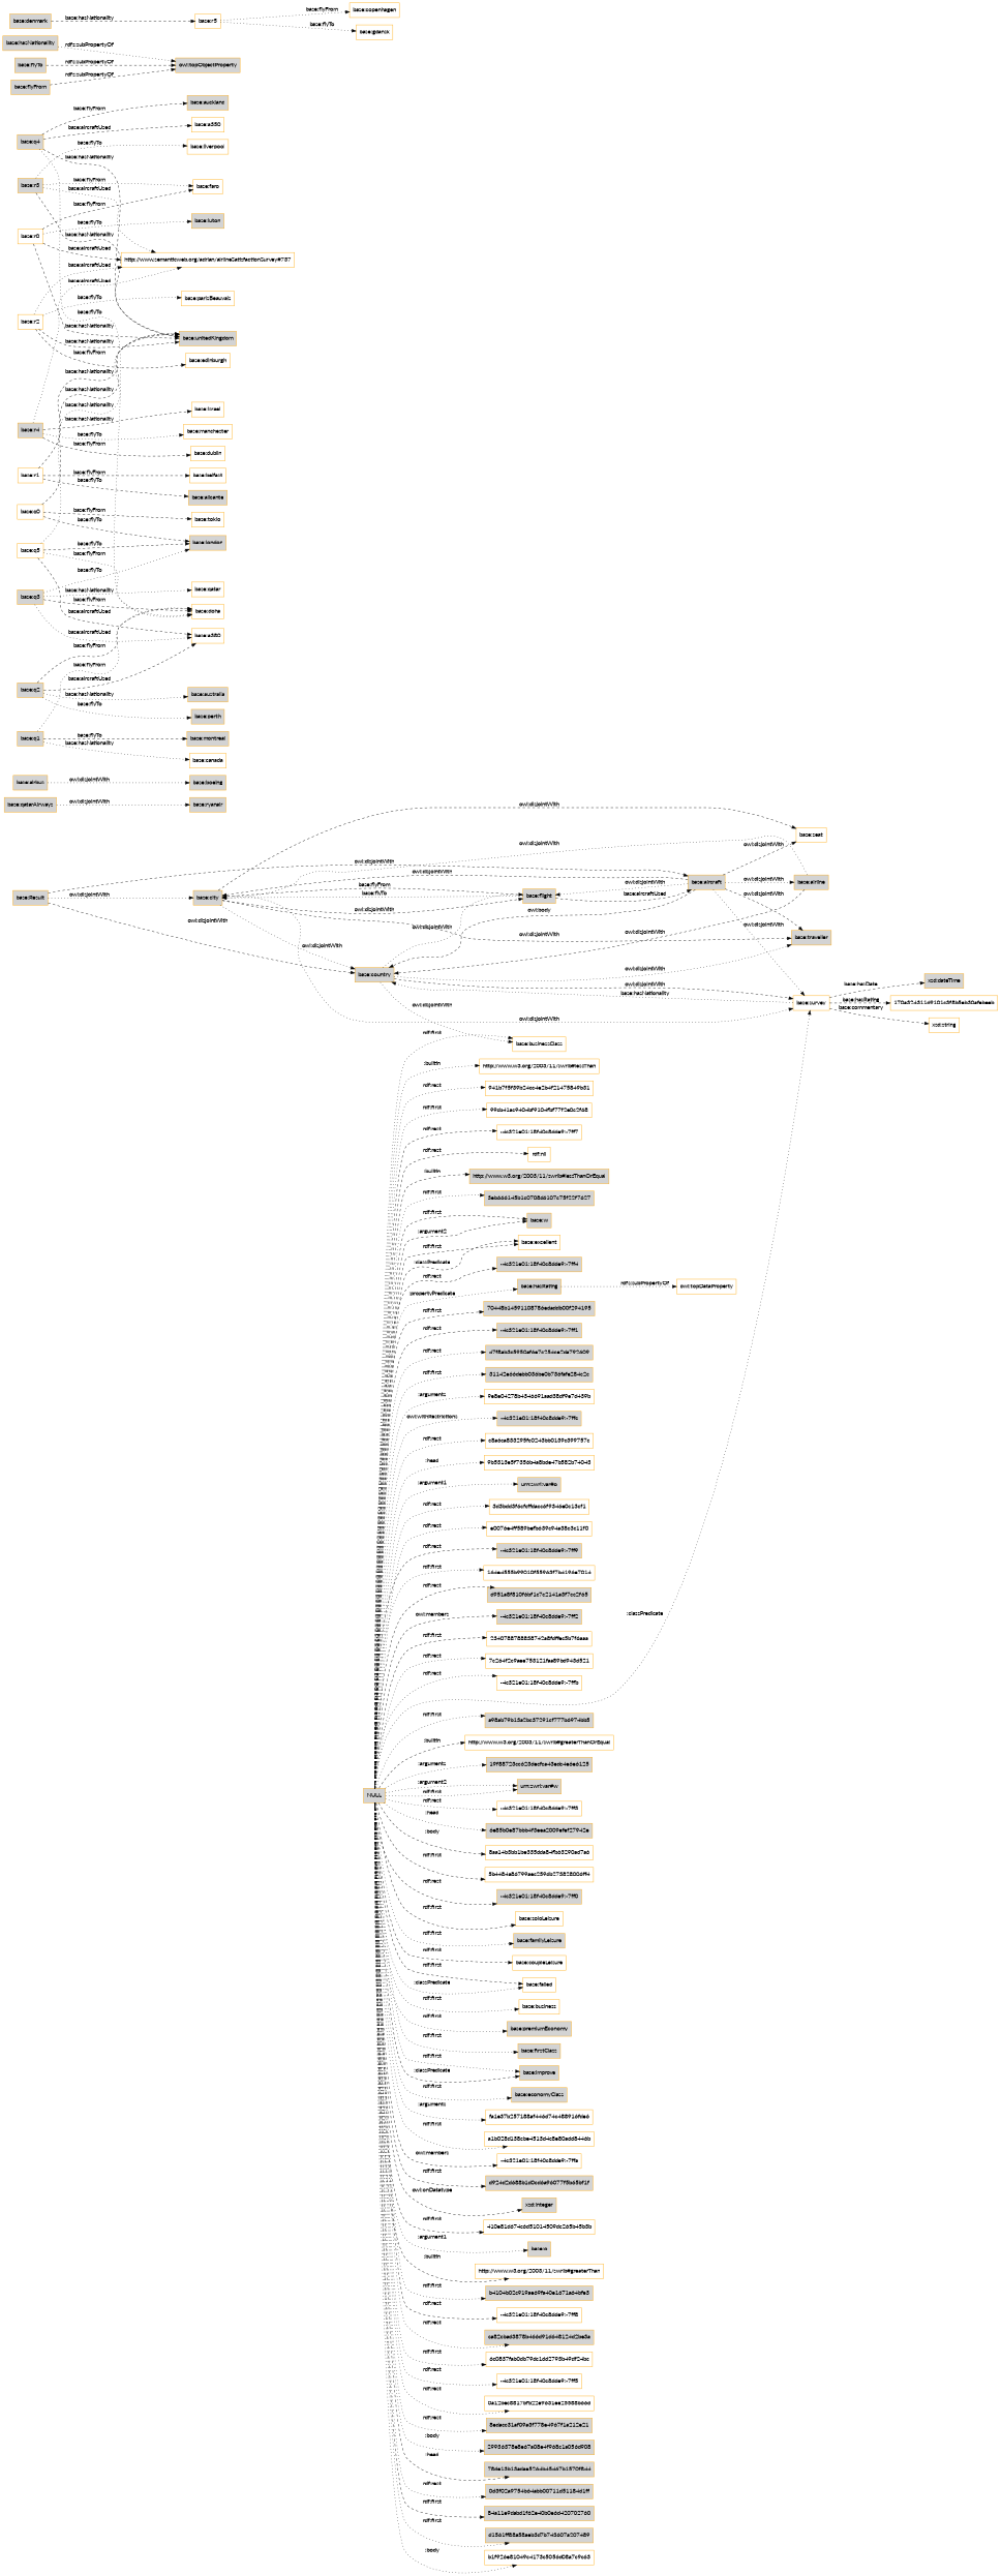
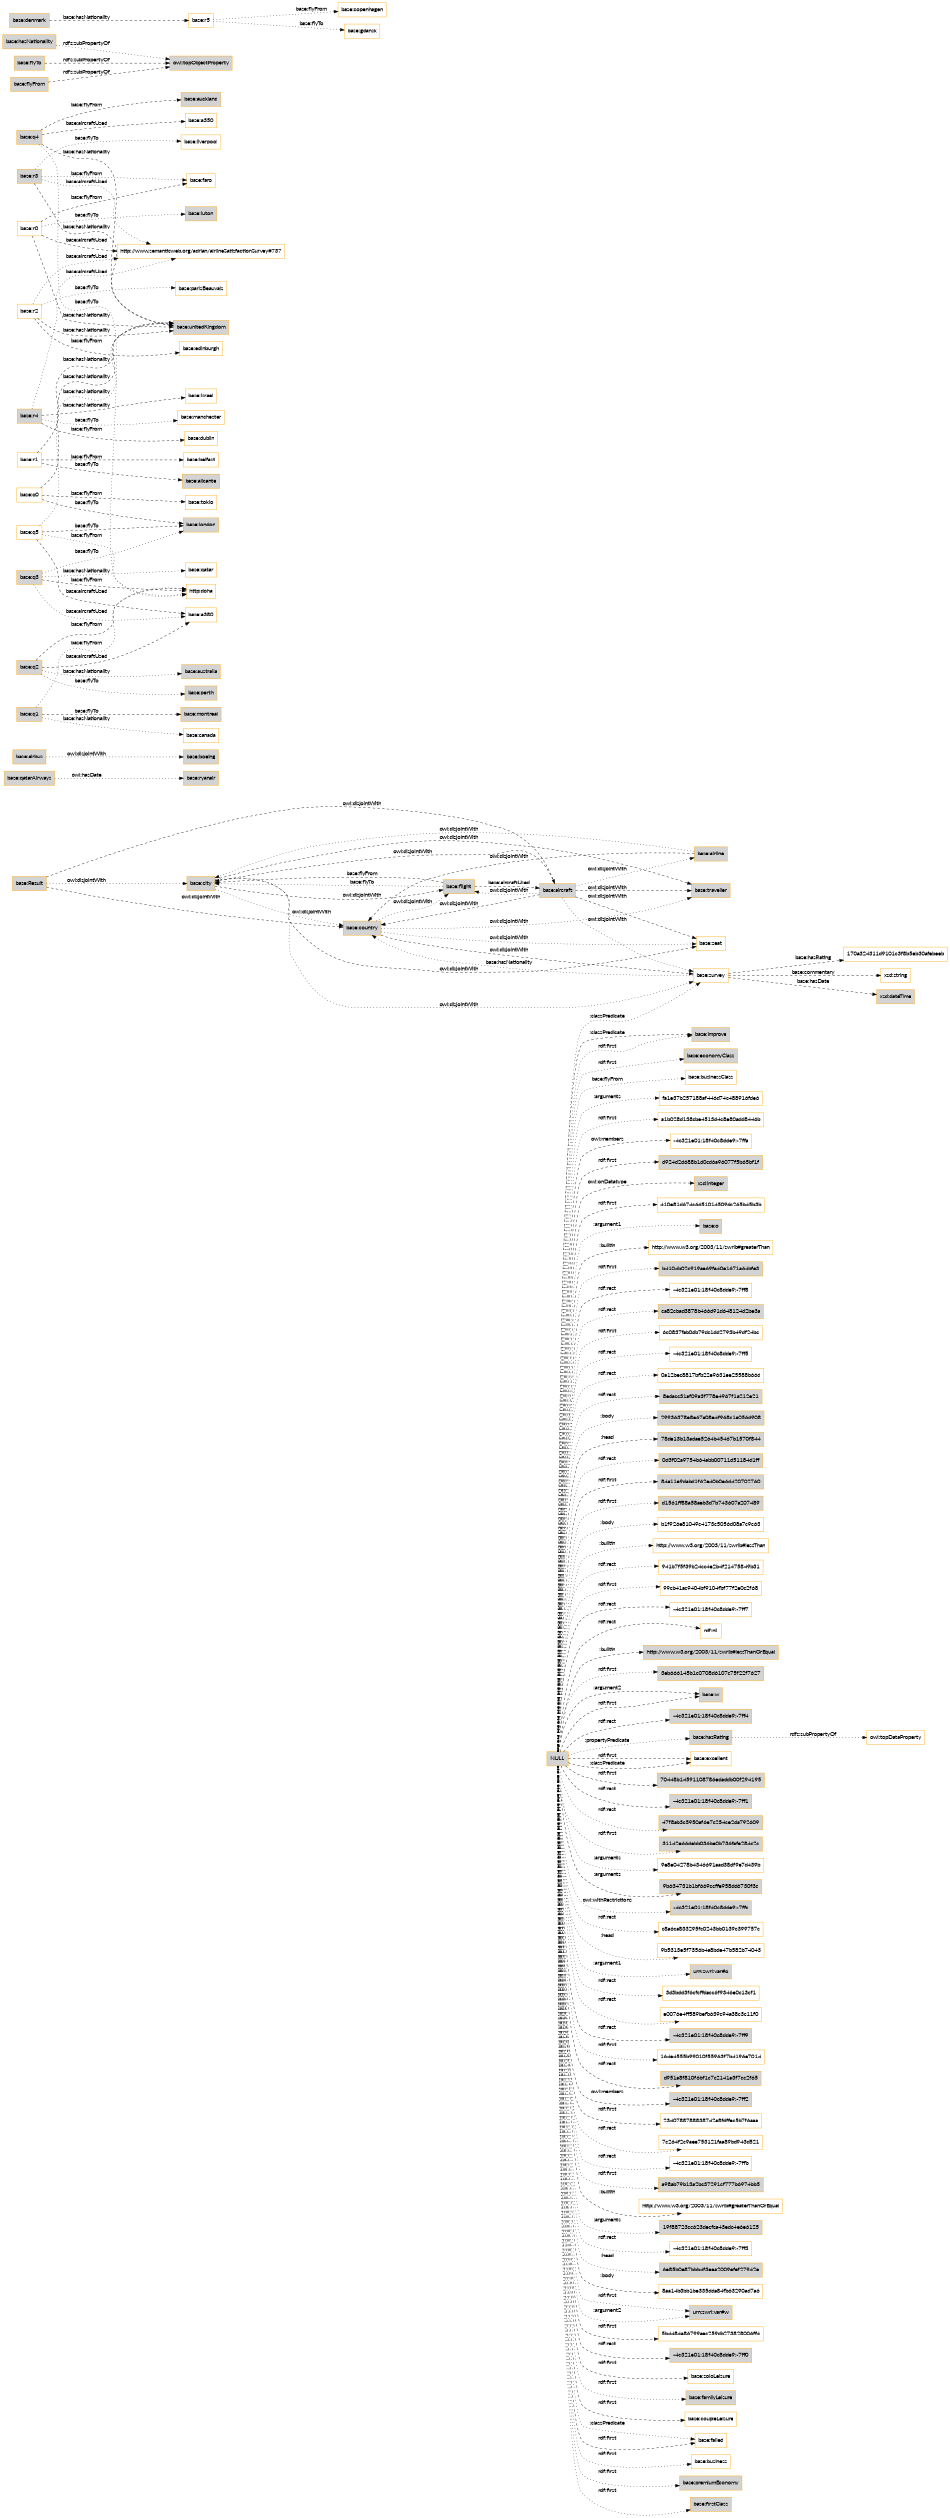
  digraph {
    fontname=Lato
    rankdir=LR
    node [color=orange fillcolor=lightgrey fontname=Lato shape=rectangle style=filled]
    edge [fontname=Lato style=dotted]
    "base:Result"
    "base:city"
    "base:aircraft"
    "base:country"
    "base:survey" [fillcolor=white]
    "base:flight"
    "base:seat" [fillcolor=white]
    "base:traveller"
    "base:airline"
    "base:qatarAirways"
    "base:ryanair"
    "xsd:dateTime"
    "170a324311d9101c3f8b5eb30afebeeb" [fillcolor=white]
    "xsd:string" [fillcolor=white]
    "base:airbus"
    "base:boeing"
    NULL
    "base:soloLeisure" [fillcolor=white]
    "base:familyLeisure"
    "base:coupleLeisure" [fillcolor=white]
    "base:failed" [fillcolor=white]
    "base:business" [fillcolor=white]
    "base:premiumEconomy"
    "base:firstClass"
    "base:excellent" [fillcolor=white]
    "base:improve"
    "base:economyClass"
    "base:businessClass" [fillcolor=white]
    fa1e37b257188af446d74c488916fde6 [fillcolor=white]
    a1b028d138cbe4513d4c8e80add8446b [fillcolor=white]
    "-4c321e01:18f40c8dde9:-7ffa" [fillcolor=white]
    d924d2d688b1d0cd6a96077f5b65bf1f
    "xsd:integer"
    "410e81d674c6d51014509dc265b45b3b" [fillcolor=white]
    "base:o"
    "http://www.w3.org/2003/11/swrlb#greaterThan" [fillcolor=white]
    b4104b02c919ae69fa40e1671a64bfe3
    "-4c321e01:18f40c8dde9:-7ff8" [fillcolor=white]
    ca82cbad3878b466d91d648124d2be3a
    "6c0837fab0db79dc1dd2793b49df24bc" [fillcolor=white]
    "-4c321e01:18f40c8dde9:-7ff5" [fillcolor=white]
    "0a12bec8817bfb22e9631ee25588b66d" [fillcolor=white]
    "8edacc31af09a3f778e4967f1a212e21"
    "29936378e8e67a08e4f968c1a056d908"
    "78de13b13adae5264b45467b1570f844"
    "0d3f02a9754b64abb00711d51184d1ff"
    "84a11e9dabd1f62e40b0e6d420702760"
    d1561ff88a58aeb3d7b743607a207489
    b1f926e81049c4173c5056d08a7c9c63 [fillcolor=white]
    "urn:swrl:var#w"
    "http://www.w3.org/2003/11/swrlb#lessThan" [fillcolor=white]
    "941b7f5f39b24cc4e2b4f21475849b31" [fillcolor=white]
    "99cb41ac9404bf9104fbf77f2e0c2f68" [fillcolor=white]
    "-4c321e01:18f40c8dde9:-7ff7" [fillcolor=white]
    "rdf:nil" [fillcolor=white]
    "http://www.w3.org/2003/11/swrlb#lessThanOrEqual"
    "3eb666145b1c0708d6107c75f22f7627"
    "base:w"
    "-4c321e01:18f40c8dde9:-7ff4"
    "base:hasRating"
    "70448b14591108786edaddb00f294195"
    "-4c321e01:18f40c8dde9:-7ff1"
    "47f8ab3c5950af6e7c254ce2da792609"
    "31142e66debb036be0b736fafe284c2c"
    "9e8e04278b4346691aad38df9e7d439b" [fillcolor=white]
+   "9b634731b1bf669ccffe958dd6730f3d"
    "-4c321e01:18f40c8dde9:-7ffc"
    c8a6ca833295fc0243bb0139c399757c [fillcolor=white]
    "9b5313e5f7356b4a8bde47b582b74043" [fillcolor=white]
    "urn:swrl:var#o"
    "3d3bdd3f6cfcffdacc6f9346e0c13cf1" [fillcolor=white]
    e0076e4ff589befb639c94a38c3c11f0 [fillcolor=white]
    "-4c321e01:18f40c8dde9:-7ff9"
    "164e4555b99010f55963f7b4196e7014" [fillcolor=white]
    n75 [label=d951a8f810f6bf1c7c2141a3f7cc2f65]
    "-4c321e01:18f40c8dde9:-7ff2"
    "2340788788838742a8fdffec5b7f6aaa" [fillcolor=white]
    "7c264f2c9aee753121faa89bd943d521" [fillcolor=white]
    "-4c321e01:18f40c8dde9:-7ffb" [fillcolor=white]
    a98ab79b13a2bc37291cf777b6974bb5
    "http://www.w3.org/2003/11/swrlb#greaterThanOrEqual" [fillcolor=white]
    "19f88723cc623decfca43edc4e6e6125"
    "-4c321e01:18f40c8dde9:-7ff3" [fillcolor=white]
    "6e85b0e87bbb4f3eea2009efef27942e"
    "8aa14b3bb1be335dda84fb63290ad7a6" [fillcolor=white]
    "5b4484a86799aec259db273828006ff4" [fillcolor=white]
    "-4c321e01:18f40c8dde9:-7ff0"
    "owl:topDataProperty" [fillcolor=white]
-   "base:doha" [fillcolor=white]
+   "base:doha" [fillcolor=white label="http:doha"]
    "base:q4"
    "base:auckland"
    "base:a350" [fillcolor=white]
    "base:unitedKingdom"
    "base:r3"
    "base:liverpool" [fillcolor=white]
    "http://www.semanticweb.org/adrian/airlineSatisfactionSurvey#737" [fillcolor=white]
    "base:faro" [fillcolor=white]
    "base:q3"
    "base:a380" [fillcolor=white]
    "base:qatar" [fillcolor=white]
    "base:london"
    "base:hasNationality"
    "owl:topObjectProperty"
    "base:r2" [fillcolor=white]
    "base:edinburgh" [fillcolor=white]
    "base:parisBeauvais" [fillcolor=white]
    "base:q2"
    "base:australia"
    "base:perth"
    "base:r1" [fillcolor=white]
    "base:belfast" [fillcolor=white]
    "base:alicante"
    "base:q1"
    "base:canada" [fillcolor=white]
    "base:montreal"
    "base:r0" [fillcolor=white]
    "base:luton"
    "base:flyTo"
    "base:q0" [fillcolor=white]
    "base:tokio" [fillcolor=white]
    "base:r5" [fillcolor=white]
    "base:copenhagen" [fillcolor=white]
    "base:gdansk" [fillcolor=white]
    "base:denmark"
    "base:flyFrom"
    "base:q5" [fillcolor=white]
    "base:r4"
    "base:israel" [fillcolor=white]
    "base:manchester" [fillcolor=white]
    "base:dublin" [fillcolor=white]
    "base:Result" -> "base:city" [label="owl:disjointWith"]
    "base:Result" -> "base:aircraft" [label="owl:disjointWith" style=dashed]
    "base:Result" -> "base:country" [label="owl:disjointWith" style=dashed]
    "base:city" -> "base:country" [label="owl:disjointWith"]
    "base:city" -> "base:survey" [label="owl:disjointWith"]
    "base:city" -> "base:flight" [label="owl:disjointWith" style=dashed]
    "base:city" -> "base:seat" [label="owl:disjointWith" style=dashed]
    "base:city" -> "base:traveller" [label="owl:disjointWith" style=dashed]
    "base:aircraft" -> "base:city" [label="owl:disjointWith" style=dashed]
-   "base:aircraft" -> "base:country" [label="owl:body" style=dashed]
+   "base:aircraft" -> "base:country" [label="owl:disjointWith" style=dashed]
    "base:aircraft" -> "base:survey" [label="owl:disjointWith"]
    "base:aircraft" -> "base:flight" [label="owl:disjointWith"]
    "base:aircraft" -> "base:seat" [label="owl:disjointWith" style=dashed]
    "base:aircraft" -> "base:traveller" [label="owl:disjointWith" style=dashed]
    "base:aircraft" -> "base:airline" [label="owl:disjointWith"]
    "base:country" -> "base:survey" [label="owl:disjointWith" style=dashed]
    "base:country" -> "base:flight" [label="owl:disjointWith"]
-   "base:country" -> "base:businessClass" [label="owl:disjointWith"]
+   "base:country" -> "base:seat" [label="owl:disjointWith"]
    "base:country" -> "base:traveller" [label="owl:disjointWith"]
    "base:survey" -> "base:country" [label="base:hasNationality"]
    "base:survey" -> "xsd:dateTime" [label="base:hasDate" style=dashed]
    "base:survey" -> "170a324311d9101c3f8b5eb30afebeeb" [label="base:hasRating" style=dashed]
    "base:survey" -> "xsd:string" [label="base:commentary" style=dashed]
    "base:flight" -> "base:city" [label="base:flyTo"]
    "base:flight" -> "base:city" [label="base:flyFrom" style=dashed]
    "base:flight" -> "base:aircraft" [label="base:aircraftUsed" style=dashed]
    "base:airline" -> "base:city" [label="owl:disjointWith"]
    "base:airline" -> "base:country" [label="owl:disjointWith" style=dashed]
-   "base:qatarAirways" -> "base:ryanair" [label="owl:disjointWith"]
+   "base:qatarAirways" -> "base:ryanair" [label="owl:hasDate"]
    "base:airbus" -> "base:boeing" [label="owl:disjointWith"]
    NULL -> "base:survey" [label=":classPredicate"]
    NULL -> "base:soloLeisure" [label="rdf:first" style=dashed]
    NULL -> "base:familyLeisure" [label="rdf:first"]
    NULL -> "base:coupleLeisure" [label="rdf:first" style=dashed]
    NULL -> "base:failed" [label="rdf:first" style=dashed]
    NULL -> "base:failed" [label=":classPredicate"]
    NULL -> "base:business" [label="rdf:first"]
    NULL -> "base:premiumEconomy" [label="rdf:first"]
    NULL -> "base:firstClass" [label="rdf:first"]
    NULL -> "base:excellent" [label="rdf:first" style=dashed]
    NULL -> "base:excellent" [label=":classPredicate" style=dashed]
    NULL -> "base:improve" [label="rdf:first"]
    NULL -> "base:improve" [label=":classPredicate" style=dashed]
    NULL -> "base:economyClass" [label="rdf:first"]
-   NULL -> "base:businessClass" [label="rdf:first"]
+   NULL -> "base:businessClass" [label="base:flyFrom"]
    NULL -> fa1e37b257188af446d74c488916fde6 [label=":arguments"]
    NULL -> a1b028d138cbe4513d4c8e80add8446b [label="rdf:first"]
    NULL -> "-4c321e01:18f40c8dde9:-7ffa" [label="owl:members" style=dashed]
    NULL -> d924d2d688b1d0cd6a96077f5b65bf1f [label="rdf:first" style=dashed]
    NULL -> "xsd:integer" [label="owl:onDatatype" style=dashed]
    NULL -> "410e81d674c6d51014509dc265b45b3b" [label="rdf:first" style=dashed]
    NULL -> "base:o" [label=":argument1"]
    NULL -> "http://www.w3.org/2003/11/swrlb#greaterThan" [label=":builtin" style=dashed]
    NULL -> b4104b02c919ae69fa40e1671a64bfe3 [label="rdf:first"]
    NULL -> "-4c321e01:18f40c8dde9:-7ff8" [label="rdf:rest" style=dashed]
    NULL -> ca82cbad3878b466d91d648124d2be3a [label="rdf:rest"]
    NULL -> "6c0837fab0db79dc1dd2793b49df24bc" [label="rdf:first"]
    NULL -> "-4c321e01:18f40c8dde9:-7ff5" [label="rdf:rest"]
    NULL -> "0a12bec8817bfb22e9631ee25588b66d" [label="rdf:rest"]
    NULL -> "8edacc31af09a3f778e4967f1a212e21" [label="rdf:rest"]
    NULL -> "29936378e8e67a08e4f968c1a056d908" [label=":body"]
    NULL -> "78de13b13adae5264b45467b1570f844" [label=":head" style=dashed]
    NULL -> "0d3f02a9754b64abb00711d51184d1ff" [label="rdf:rest"]
    NULL -> "84a11e9dabd1f62e40b0e6d420702760" [label="rdf:first" style=dashed]
    NULL -> d1561ff88a58aeb3d7b743607a207489 [label="rdf:first"]
    NULL -> b1f926e81049c4173c5056d08a7c9c63 [label=":body"]
    NULL -> "urn:swrl:var#w" [label="rdf:first"]
    NULL -> "urn:swrl:var#w" [label=":argument2"]
    NULL -> "http://www.w3.org/2003/11/swrlb#lessThan" [label=":builtin"]
    NULL -> "941b7f5f39b24cc4e2b4f21475849b31" [label="rdf:rest"]
    NULL -> "99cb41ac9404bf9104fbf77f2e0c2f68" [label="rdf:first"]
    NULL -> "-4c321e01:18f40c8dde9:-7ff7" [label="rdf:rest" style=dashed]
    NULL -> "rdf:nil" [label="rdf:rest" style=dashed]
    NULL -> "http://www.w3.org/2003/11/swrlb#lessThanOrEqual" [label=":builtin" style=dashed]
    NULL -> "3eb666145b1c0708d6107c75f22f7627" [label="rdf:first"]
    NULL -> "base:w" [label="rdf:first" style=dashed]
    NULL -> "base:w" [label=":argument2" style=dashed]
    NULL -> "-4c321e01:18f40c8dde9:-7ff4" [label="rdf:rest" style=dashed]
    NULL -> "base:hasRating" [label=":propertyPredicate"]
    NULL -> "70448b14591108786edaddb00f294195" [label="rdf:first" style=dashed]
    NULL -> "-4c321e01:18f40c8dde9:-7ff1" [label="rdf:rest" style=dashed]
    NULL -> "47f8ab3c5950af6e7c254ce2da792609" [label="rdf:rest"]
    NULL -> "31142e66debb036be0b736fafe284c2c" [label="rdf:first"]
    NULL -> "9e8e04278b4346691aad38df9e7d439b" [label=":arguments"]
+   NULL -> "9b634731b1bf669ccffe958dd6730f3d" [label=":arguments" style=dashed]
    NULL -> "-4c321e01:18f40c8dde9:-7ffc" [label="owl:withRestrictions"]
    NULL -> c8a6ca833295fc0243bb0139c399757c [label="rdf:rest"]
    NULL -> "9b5313e5f7356b4a8bde47b582b74043" [label=":head"]
    NULL -> "urn:swrl:var#o" [label=":argument1"]
    NULL -> "3d3bdd3f6cfcffdacc6f9346e0c13cf1" [label="rdf:rest"]
    NULL -> e0076e4ff589befb639c94a38c3c11f0 [label="rdf:rest"]
    NULL -> "-4c321e01:18f40c8dde9:-7ff9" [label="rdf:rest" style=dashed]
    NULL -> "164e4555b99010f55963f7b4196e7014" [label="rdf:first"]
    NULL -> n75 [label="rdf:rest" style=dashed]
    NULL -> "-4c321e01:18f40c8dde9:-7ff2" [label="owl:members" style=dashed]
    NULL -> "2340788788838742a8fdffec5b7f6aaa" [label="rdf:first" style=dashed]
    NULL -> "7c264f2c9aee753121faa89bd943d521" [label="rdf:rest"]
    NULL -> "-4c321e01:18f40c8dde9:-7ffb" [label="rdf:rest"]
    NULL -> a98ab79b13a2bc37291cf777b6974bb5 [label="rdf:first"]
    NULL -> "http://www.w3.org/2003/11/swrlb#greaterThanOrEqual" [label=":builtin" style=dashed]
    NULL -> "19f88723cc623decfca43edc4e6e6125" [label=":arguments"]
    NULL -> "-4c321e01:18f40c8dde9:-7ff3" [label="rdf:rest"]
    NULL -> "6e85b0e87bbb4f3eea2009efef27942e" [label=":head"]
    NULL -> "8aa14b3bb1be335dda84fb63290ad7a6" [label=":body" style=dashed]
    NULL -> "5b4484a86799aec259db273828006ff4" [label="rdf:first" style=dashed]
    NULL -> "-4c321e01:18f40c8dde9:-7ff0" [label="rdf:rest" style=dashed]
    "base:hasRating" -> "owl:topDataProperty" [label="rdfs:subPropertyOf"]
    "base:q4" -> "base:doha" [label="base:flyTo"]
    "base:q4" -> "base:auckland" [label="base:flyFrom" style=dashed]
    "base:q4" -> "base:a350" [label="base:aircraftUsed" style=dashed]
    "base:q4" -> "base:unitedKingdom" [label="base:hasNationality" style=dashed]
    "base:r3" -> "base:unitedKingdom" [label="base:hasNationality" style=dashed]
    "base:r3" -> "base:liverpool" [label="base:flyTo"]
    "base:r3" -> "http://www.semanticweb.org/adrian/airlineSatisfactionSurvey#737" [label="base:aircraftUsed"]
    "base:r3" -> "base:faro" [label="base:flyFrom"]
    "base:q3" -> "base:doha" [label="base:flyFrom" style=dashed]
    "base:q3" -> "base:a380" [label="base:aircraftUsed"]
    "base:q3" -> "base:qatar" [label="base:hasNationality"]
    "base:q3" -> "base:london" [label="base:flyTo"]
    "base:hasNationality" -> "owl:topObjectProperty" [label="rdfs:subPropertyOf"]
    "base:r2" -> "base:unitedKingdom" [label="base:hasNationality" style=dashed]
    "base:r2" -> "http://www.semanticweb.org/adrian/airlineSatisfactionSurvey#737" [label="base:aircraftUsed"]
    "base:r2" -> "base:edinburgh" [label="base:flyFrom" style=dashed]
    "base:r2" -> "base:parisBeauvais" [label="base:flyTo"]
    "base:q2" -> "base:doha" [label="base:flyFrom" style=dashed]
    "base:q2" -> "base:a380" [label="base:aircraftUsed" style=dashed]
    "base:q2" -> "base:australia" [label="base:hasNationality"]
    "base:q2" -> "base:perth" [label="base:flyTo"]
    "base:r1" -> "base:unitedKingdom" [label="base:hasNationality" style=dashed]
    "base:r1" -> "base:belfast" [label="base:flyFrom" style=dashed]
    "base:r1" -> "base:alicante" [label="base:flyTo" style=dashed]
    "base:q1" -> "base:doha" [label="base:flyFrom"]
    "base:q1" -> "base:canada" [label="base:hasNationality"]
    "base:q1" -> "base:montreal" [label="base:flyTo" style=dashed]
    "base:r0" -> "base:unitedKingdom" [label="base:hasNationality" style=dashed]
    "base:r0" -> "http://www.semanticweb.org/adrian/airlineSatisfactionSurvey#737" [label="base:aircraftUsed" style=dashed]
    "base:r0" -> "base:faro" [label="base:flyFrom" style=dashed]
    "base:r0" -> "base:luton" [label="base:flyTo"]
    "base:flyTo" -> "owl:topObjectProperty" [label="rdfs:subPropertyOf" style=dashed]
    "base:q0" -> "base:unitedKingdom" [label="base:hasNationality" style=dashed]
    "base:q0" -> "base:london" [label="base:flyTo" style=dashed]
    "base:q0" -> "base:tokio" [label="base:flyFrom" style=dashed]
    "base:r5" -> "base:copenhagen" [label="base:flyFrom"]
    "base:r5" -> "base:gdansk" [label="base:flyTo"]
    "base:denmark" -> "base:r5" [label="base:hasNationality" style=dashed]
    "base:flyFrom" -> "owl:topObjectProperty" [label="rdfs:subPropertyOf" style=dashed]
    "base:q5" -> "base:doha" [label="base:flyFrom"]
    "base:q5" -> "base:unitedKingdom" [label="base:hasNationality"]
    "base:q5" -> "base:a380" [label="base:aircraftUsed" style=dashed]
    "base:q5" -> "base:london" [label="base:flyTo" style=dashed]
    "base:r4" -> "http://www.semanticweb.org/adrian/airlineSatisfactionSurvey#737" [label="base:aircraftUsed"]
    "base:r4" -> "base:israel" [label="base:hasNationality" style=dashed]
    "base:r4" -> "base:manchester" [label="base:flyTo"]
    "base:r4" -> "base:dublin" [label="base:flyFrom" style=dashed]
  }
